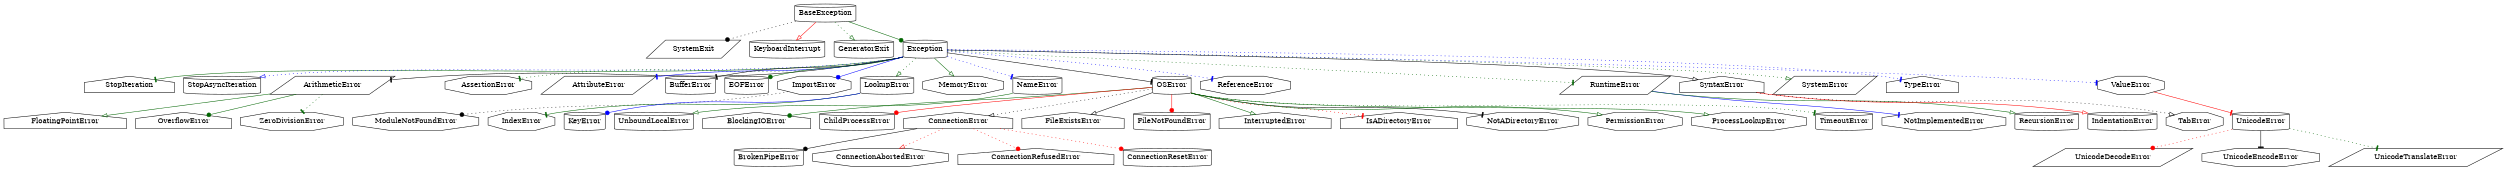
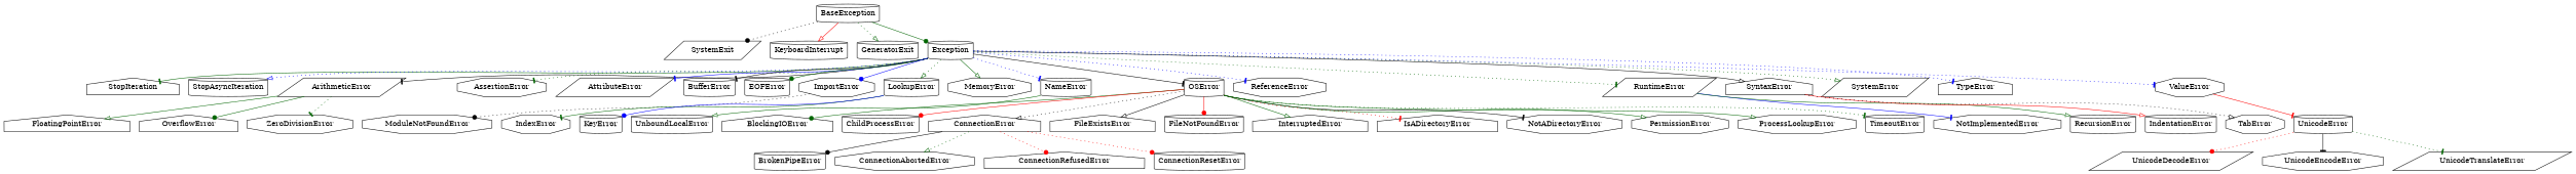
  digraph {
    node [shape=cylinder]
    edge [arrowhead=tee color=darkgreen style=solid]
    SystemExit [shape=parallelogram]
    BaseException
    KeyboardInterrupt
    GeneratorExit
    Exception
    StopIteration [shape=house]
    StopAsyncIteration
    ArithmeticError [shape=parallelogram]
    AssertionError [shape=octagon]
    AttributeError [shape=parallelogram]
    BufferError
    EOFError
    ImportError [shape=octagon]
    LookupError
    MemoryError [shape=octagon]
    NameError
    OSError
    ReferenceError [shape=octagon]
    RuntimeError [shape=parallelogram]
    SyntaxError [shape=house]
    SystemError [shape=parallelogram]
    TypeError [shape=house]
    ValueError [shape=octagon]
    FloatingPointError [shape=house]
    OverflowError [shape=house]
    ZeroDivisionError [shape=octagon]
    ModuleNotFoundError [shape=octagon]
    IndexError [shape=octagon]
    KeyError
    UnboundLocalError
    BlockingIOError [shape=house]
    ChildProcessError
    ConnectionError [shape=house]
    FileExistsError [shape=house]
    FileNotFoundError
    InterruptedError [shape=house]
    IsADirectoryError [shape=house]
    NotADirectoryError [shape=octagon]
    PermissionError [shape=octagon]
    ProcessLookupError [shape=octagon]
    TimeoutError
    NotImplementedError [shape=octagon]
    RecursionError
    IndentationError
    TabError [shape=octagon]
    UnicodeError
    BrokenPipeError
    ConnectionAbortedError [shape=octagon]
    ConnectionRefusedError [shape=house]
    ConnectionResetError
    UnicodeDecodeError [shape=parallelogram]
    UnicodeEncodeError [shape=octagon]
    UnicodeTranslateError [shape=parallelogram]
    BaseException -> SystemExit [arrowhead=dot color=black style=dotted]
    BaseException -> KeyboardInterrupt [arrowhead=onormal color=red]
    BaseException -> GeneratorExit [arrowhead=onormal style=dotted]
    BaseException -> Exception [arrowhead=dot]
    Exception -> StopIteration
    Exception -> StopAsyncIteration [arrowhead=onormal color=blue style=dotted]
    Exception -> ArithmeticError [color=black]
    Exception -> AssertionError [style=dotted]
    Exception -> AttributeError [color=blue]
    Exception -> BufferError [color=black]
    Exception -> EOFError [arrowhead=dot]
    Exception -> ImportError [arrowhead=dot color=blue]
    Exception -> LookupError [arrowhead=onormal style=dotted]
    Exception -> MemoryError [arrowhead=onormal]
    Exception -> NameError [color=blue style=dotted]
    Exception -> OSError [color=black]
    Exception -> ReferenceError [color=blue style=dotted]
    Exception -> RuntimeError [style=dotted]
    Exception -> SyntaxError [arrowhead=onormal color=black]
    Exception -> SystemError [arrowhead=onormal style=dotted]
    Exception -> TypeError [color=blue style=dotted]
    Exception -> ValueError [color=blue style=dotted]
    ArithmeticError -> FloatingPointError [arrowhead=onormal]
    ArithmeticError -> OverflowError [arrowhead=dot]
    ArithmeticError -> ZeroDivisionError [style=dotted]
    ImportError -> ModuleNotFoundError [arrowhead=dot color=black style=dotted]
    LookupError -> IndexError
    LookupError -> KeyError [arrowhead=dot color=blue]
    NameError -> UnboundLocalError [arrowhead=onormal]
    OSError -> BlockingIOError [arrowhead=dot]
    OSError -> ChildProcessError [arrowhead=dot color=red]
    OSError -> ConnectionError [arrowhead=onormal color=black style=dotted]
    OSError -> FileExistsError [arrowhead=onormal color=black]
    OSError -> FileNotFoundError [arrowhead=dot color=red]
    OSError -> InterruptedError [arrowhead=onormal]
    OSError -> IsADirectoryError [color=red style=dotted]
    OSError -> NotADirectoryError [color=black]
    OSError -> PermissionError [arrowhead=onormal]
    OSError -> ProcessLookupError [arrowhead=onormal]
    OSError -> TimeoutError [style=dotted]
    RuntimeError -> NotImplementedError [color=blue]
    RuntimeError -> RecursionError [arrowhead=onormal]
    SyntaxError -> IndentationError [arrowhead=onormal color=red]
    SyntaxError -> TabError [arrowhead=onormal color=black style=dotted]
    ValueError -> UnicodeError [color=red]
    ConnectionError -> BrokenPipeError [arrowhead=dot color=black]
-   ConnectionError -> ConnectionAbortedError [arrowhead=onormal color=red style=dotted]
+   ConnectionError -> ConnectionAbortedError [arrowhead=onormal style=dotted]
    ConnectionError -> ConnectionRefusedError [arrowhead=dot color=red style=dotted]
    ConnectionError -> ConnectionResetError [arrowhead=dot color=red style=dotted]
    UnicodeError -> UnicodeDecodeError [arrowhead=dot color=red style=dotted]
    UnicodeError -> UnicodeEncodeError [color=black]
    UnicodeError -> UnicodeTranslateError [style=dotted]
  }
